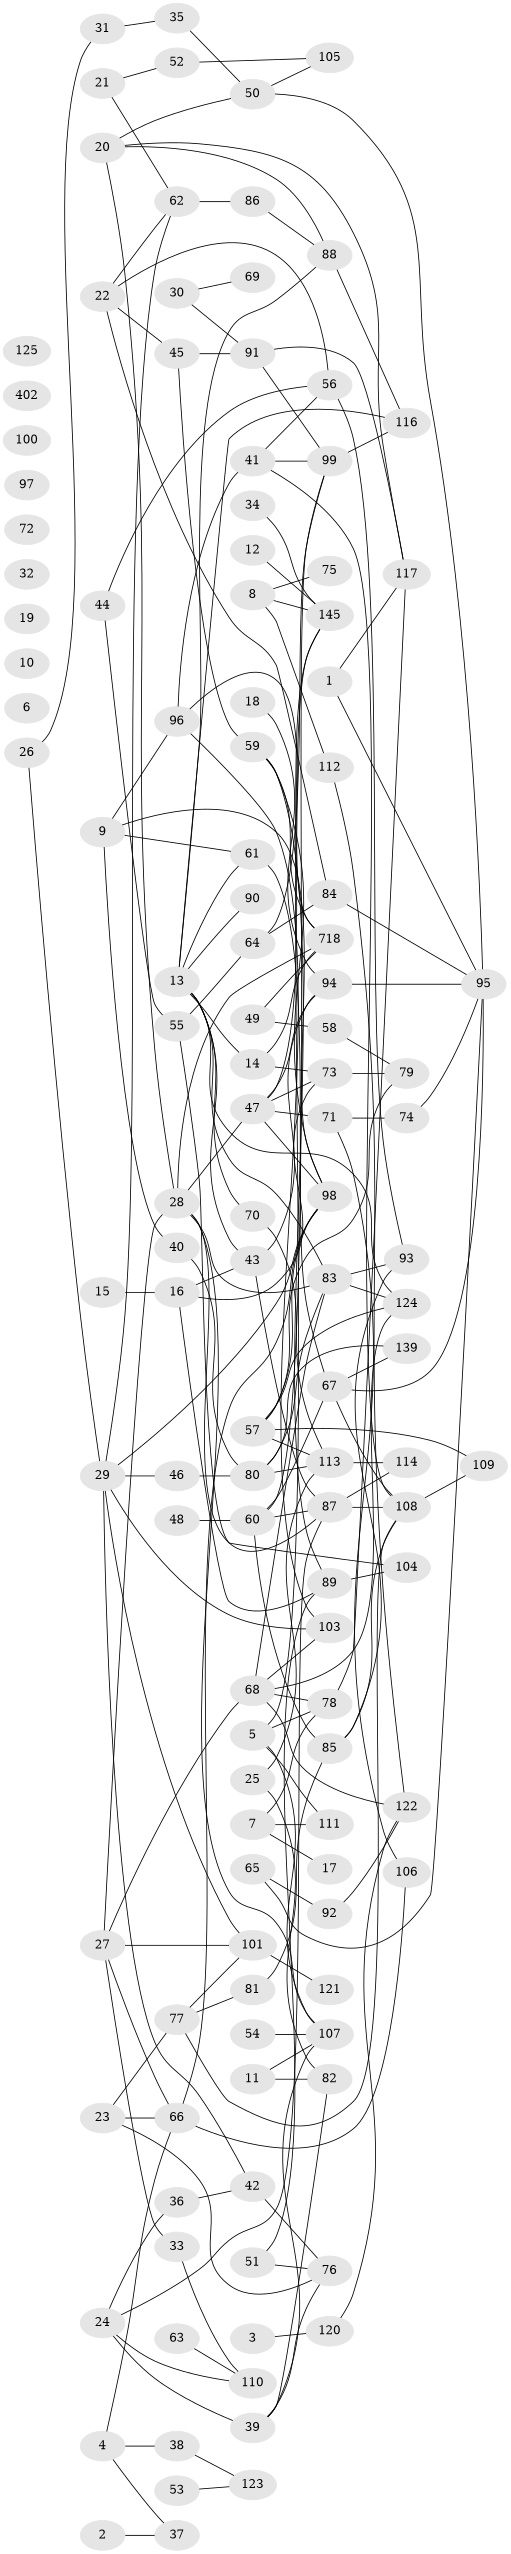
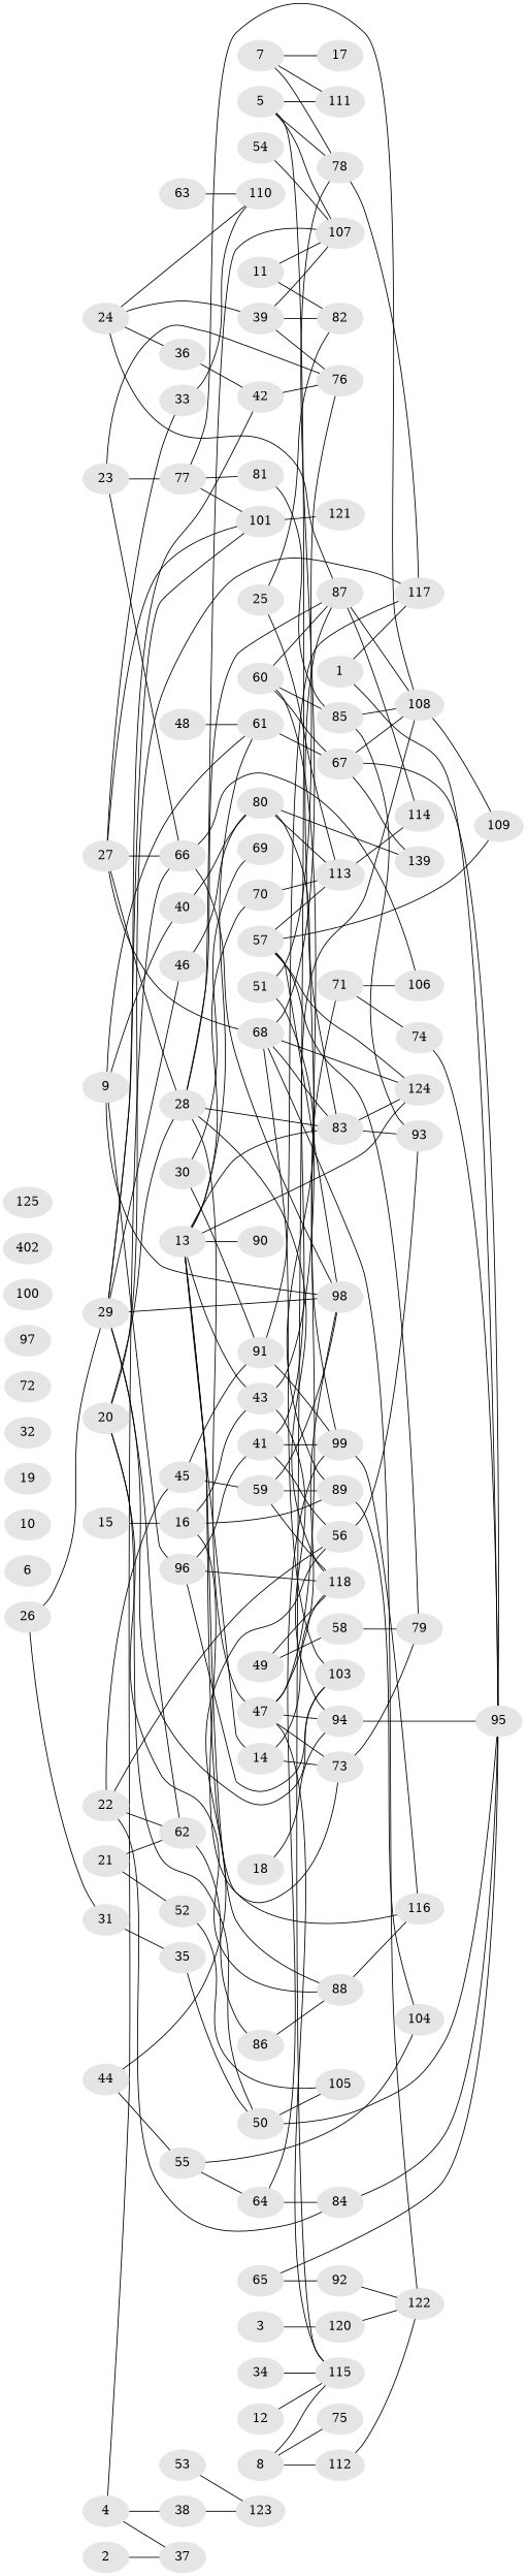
  graph {
    rankdir=LR
    node [color=gray90 style=filled]
    1
    117
    95
    2
    37
    3
    120
    122
    4
    38
    66
    123
    98
    106
    5
    78
    107
    111
-   115 [label=145]
+   115
    6
    7
    17
    8
    75
    112
    9
    40
    61
    96
    80
    67
    41
-   118 [label=718]
+   118
    103
    10
    11
    82
    12
    13
    14
    43
    70
    83
    88
    90
    116
    124
    73
    56
    99
    108
    94
    87
    113
    93
    79
    15
    16
    89
    104
    18
    19
    20
    28
    50
    47
    105
    21
    62
    52
    86
    22
    45
    84
    91
    59
    23
    76
    77
    101
    81
    24
    36
    39
    110
    42
    114
    25
    26
    29
    31
    46
    35
    27
    33
    68
    121
    71
    30
    69
    32
    34
    n103 [label=139]
    109
    44
    55
    64
    74
    48
    49
    58
    51
    53
    54
    57
    60
    85
    63
    65
    92
    72
    97
    100
    n124 [label=402]
    125
    1 -- 117
    1 -- 95
    2 -- 37
    3 -- 120
    120 -- 122
    4 -- 37
    4 -- 38
    4 -- 66
    38 -- 123
    66 -- 98
    66 -- 106
    5 -- 78
    5 -- 107
    5 -- 111
    5 -- 115
    78 -- 117
    7 -- 78
    7 -- 111
    7 -- 17
    8 -- 115
    8 -- 75
    8 -- 112
    112 -- 122
    9 -- 98
    9 -- 40
    9 -- 61
    9 -- 96
    40 -- 80
    61 -- 67
    96 -- 41
    96 -- 118
    96 -- 103
    80 -- 83
    80 -- 113
    80 -- n103
    67 -- 95
    67 -- 108
    67 -- n103
    41 -- 56
    41 -- 99
    41 -- 108
    11 -- 107
    11 -- 82
    12 -- 115
    13 -- 61
    13 -- 14
    13 -- 43
    13 -- 70
    13 -- 83
    13 -- 88
    13 -- 90
    13 -- 116
    13 -- 124
    14 -- 118
    14 -- 73
    43 -- 94
    43 -- 87
    70 -- 113
    83 -- 124
    83 -- 93
    88 -- 116
    73 -- 79
    56 -- 93
    99 -- 116
    108 -- 109
    94 -- 95
    87 -- 108
    87 -- 114
    113 -- 114
    15 -- 16
    16 -- 43
    16 -- 73
    16 -- 89
    89 -- 104
    18 -- 94
    20 -- 117
    20 -- 88
    20 -- 28
    20 -- 50
    28 -- 107
    28 -- 118
    28 -- 83
    28 -- 87
    28 -- 47
    50 -- 95
    50 -- 105
    47 -- 98
    47 -- 115
    47 -- 73
    47 -- 94
    47 -- 71
    21 -- 62
    21 -- 52
    62 -- 86
    52 -- 105
    86 -- 88
    22 -- 56
    22 -- 62
    22 -- 45
    22 -- 84
    45 -- 91
    45 -- 59
    84 -- 95
    91 -- 117
    91 -- 99
    59 -- 98
    59 -- 118
    59 -- 89
    23 -- 66
    23 -- 76
    23 -- 77
    77 -- 108
    77 -- 101
    77 -- 81
    101 -- 121
    81 -- 85
    24 -- 87
    24 -- 36
    24 -- 39
    24 -- 110
    36 -- 42
    39 -- 107
    39 -- 82
    39 -- 76
    42 -- 76
    25 -- 82
    25 -- 113
    26 -- 29
    26 -- 31
    29 -- 98
    29 -- 103
    29 -- 62
    29 -- 101
    29 -- 42
    29 -- 46
    31 -- 35
    46 -- 80
    35 -- 50
    27 -- 66
    27 -- 28
    27 -- 101
    27 -- 33
    27 -- 68
    33 -- 110
    68 -- 122
    68 -- 78
    68 -- 103
    68 -- 83
    68 -- 124
    71 -- 106
    71 -- 74
    30 -- 91
    30 -- 69
    34 -- 115
    44 -- 56
    44 -- 55
    55 -- 104
    55 -- 64
    64 -- 99
    64 -- 84
    74 -- 95
-   48 -- 60
+   48 -- 61
    49 -- 118
    49 -- 58
    58 -- 79
    51 -- 89
    51 -- 76
    53 -- 123
    54 -- 107
    57 -- 98
    57 -- 124
    57 -- 113
    57 -- 79
    57 -- 109
    60 -- 67
    60 -- 99
    60 -- 87
    60 -- 85
    85 -- 108
    85 -- 93
    63 -- 110
    65 -- 95
    65 -- 92
    92 -- 122
  }
